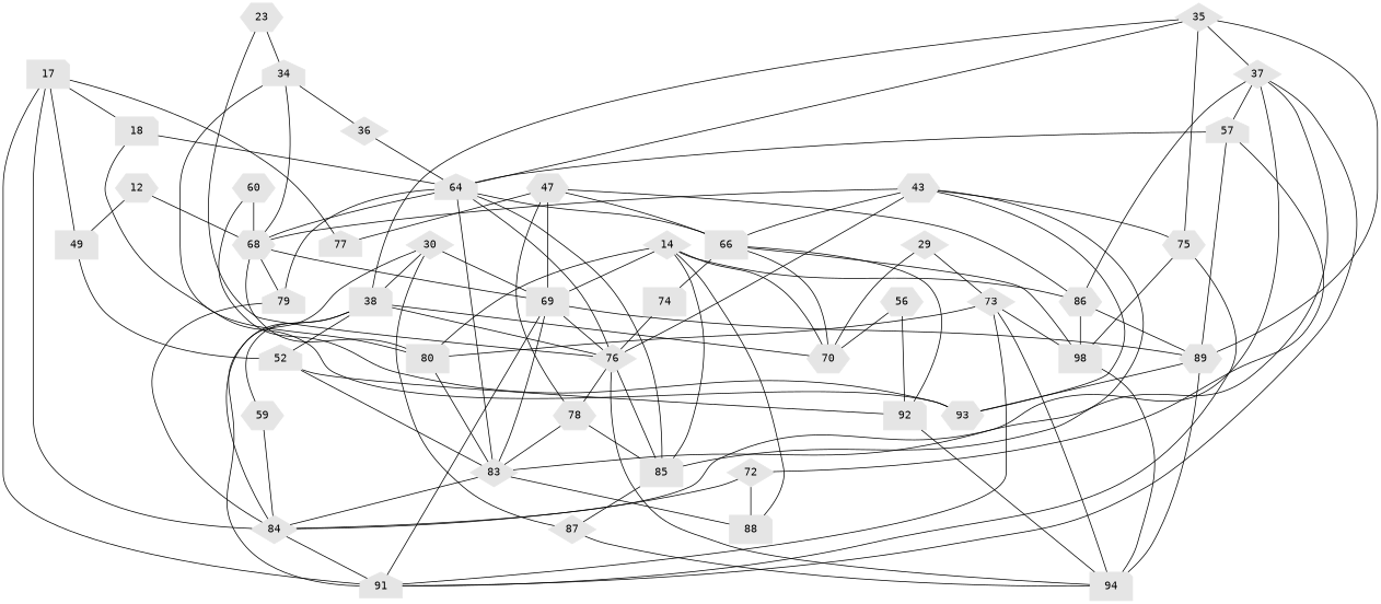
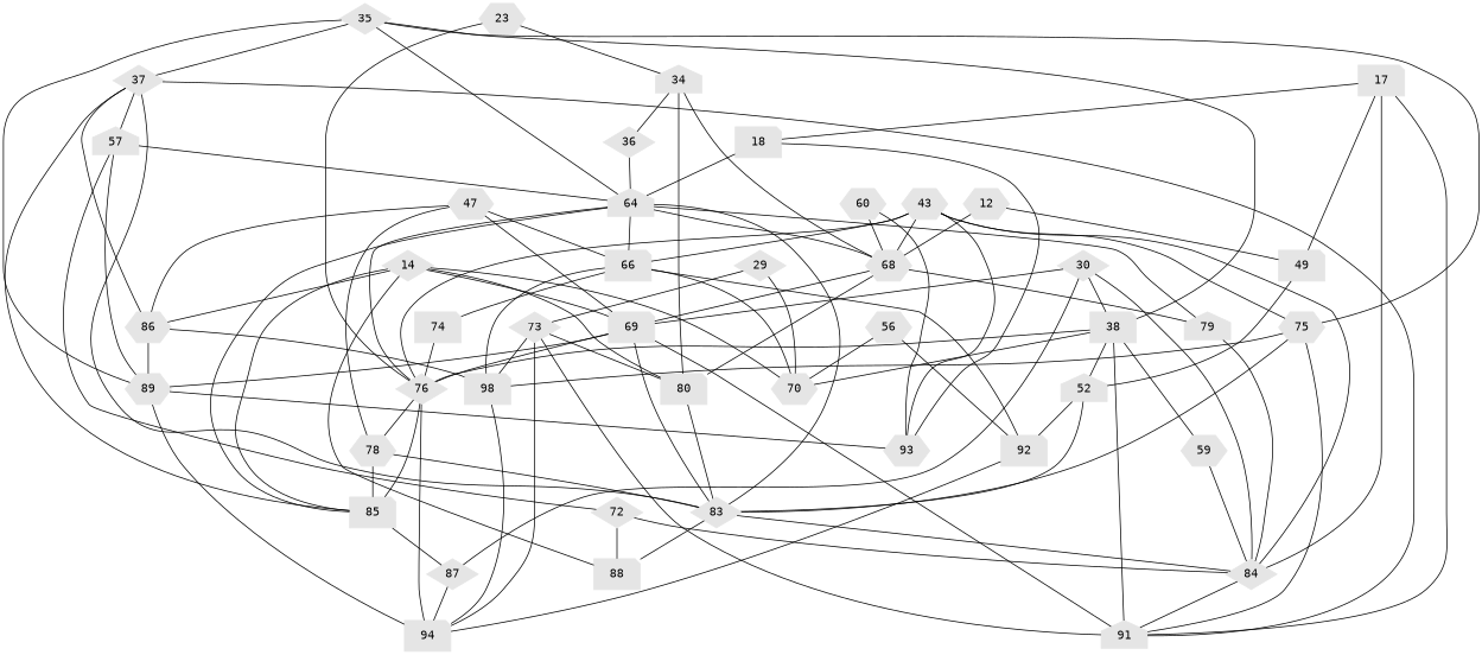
  graph {
    fontname="DejaVu Sans Mono"
    node [color=gray90 fontname="DejaVu Sans Mono" shape=hexagon style=filled]
    edge [fontname="DejaVu Sans Mono"]
    49 [shape=note super="+48"]
    52 [shape=house]
    12
    68 [super="+10"]
    69 [shape=note super="+44+63"]
    80 [shape=note super="+11+27"]
    79 [shape=house]
    91 [shape=house super="+81"]
    76 [shape=diamond super="+24"]
    89 [super="+54"]
    83 [shape=diamond super="+62+45"]
    14 [shape=diamond]
    70 [super="+9"]
    85 [shape=note]
    86 [super="+7"]
    88 [shape=note]
    87 [shape=diamond super="+82"]
    n18 [label=98 shape=note super="+50"]
    17 [shape=note]
    18 [shape=note]
-   77 [shape=house]
    84 [shape=diamond super="+65+71"]
    64 [shape=house super="+40+58"]
    93
    92 [shape=note]
    66 [shape=note]
    23
    34 [shape=house]
    36 [shape=diamond]
    78 [super="+55"]
    94 [shape=note super="+5"]
    29 [shape=diamond]
    73 [shape=diamond super="+4+46"]
    30 [shape=diamond super="+26"]
    38 [shape=note super="+32"]
    59
    35 [shape=diamond super="+22+1"]
    37 [shape=diamond super="+21"]
    75 [super="+67"]
    57 [shape=house]
    72 [shape=diamond super="+31"]
    43 [super="+19"]
    74 [shape=note]
    47 [super="+42"]
    56
    60
    49 -- 52 [weight=2]
    52 -- 83
    52 -- 92
    12 -- 49
    12 -- 68
    68 -- 69
    68 -- 80
    68 -- 79
    69 -- 91 [weight=2]
    69 -- 76 [weight=2]
    69 -- 89 [weight=2]
    69 -- 83
    80 -- 83 [weight=2]
    79 -- 84 [weight=2]
    76 -- 85
    76 -- 78
    76 -- 94 [weight=2]
    89 -- 93
    89 -- 94 [weight=2]
    83 -- 88
    83 -- 84 [weight=2]
    14 -- 69
    14 -- 80 [weight=2]
    14 -- 70
    14 -- 85
    14 -- 86 [weight=2]
    14 -- 88
    85 -- 87
    86 -- 89
    86 -- n18
    87 -- 94
    n18 -- 94
    17 -- 49
    17 -- 91
    17 -- 18
-   17 -- 77
    17 -- 84 [weight=2]
    18 -- 64 [weight=3]
    18 -- 93
    84 -- 91
    64 -- 68
    64 -- 79 [weight=2]
    64 -- 76
    64 -- 83
    64 -- 85
    64 -- 66
    92 -- 94
    66 -- 70
    66 -- n18 [weight=2]
    66 -- 92
    66 -- 74
    23 -- 76
    23 -- 34
    34 -- 68
    34 -- 80 [weight=2]
    34 -- 36
    36 -- 64
    78 -- 83
    78 -- 85 [weight=2]
    29 -- 70
    29 -- 73
    73 -- 80 [weight=2]
    73 -- 91
    73 -- n18 [weight=2]
    73 -- 94
    30 -- 69 [weight=2]
    30 -- 87
    30 -- 84
    30 -- 38
    38 -- 52 [weight=2]
    38 -- 91 [weight=2]
    38 -- 76
    38 -- 70
    38 -- 59
    59 -- 84
    35 -- 89 [weight=2]
    35 -- 64
    35 -- 38
    35 -- 37
    35 -- 75
    37 -- 91
    37 -- 83
    37 -- 85
    37 -- 86
    37 -- 57
    75 -- 91
+   75 -- 83
    75 -- n18
    57 -- 89
    57 -- 64 [weight=2]
    57 -- 72
    72 -- 88
    72 -- 84
    43 -- 68
    43 -- 76 [weight=2]
    43 -- 84
    43 -- 93 [weight=2]
    43 -- 66
    43 -- 75
    74 -- 76
    47 -- 69
    47 -- 86
-   47 -- 77
    47 -- 66
    47 -- 78
    56 -- 70
    56 -- 92
    60 -- 68
    60 -- 93
  }
